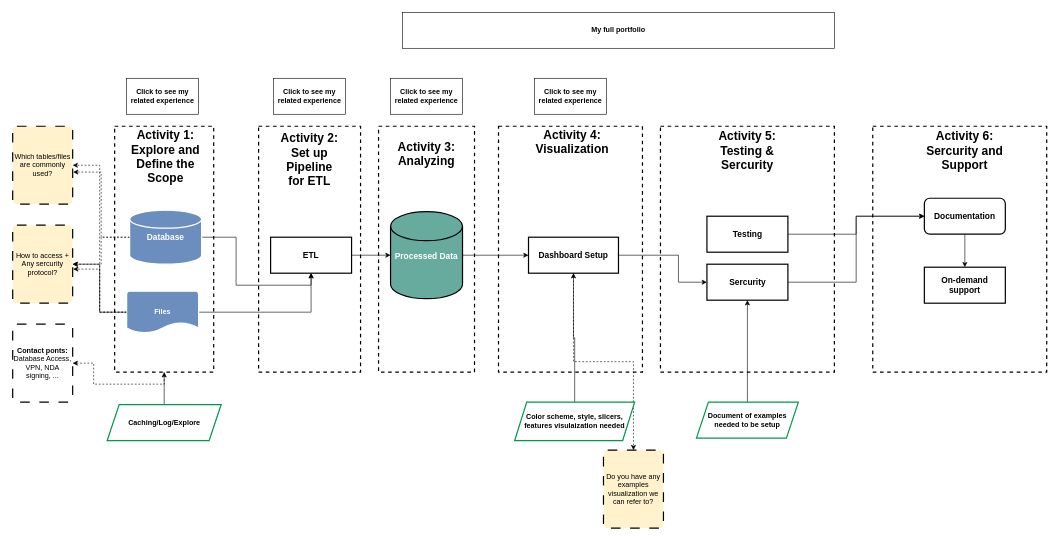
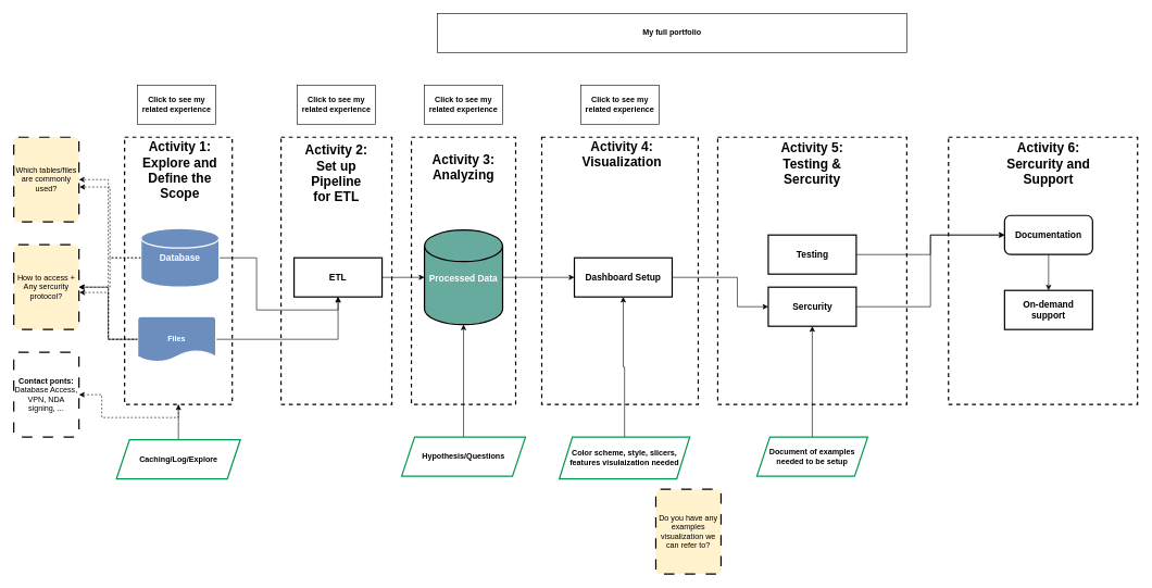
  <mxCell id="0" />
  <mxCell id="1" parent="0" />
  <mxCell id="2" value="" style="rounded=0;whiteSpace=wrap;html=1;dashed=1;strokeWidth=2;" parent="1" vertex="1"><mxGeometry x="1454" y="210" width="290" height="410" as="geometry" /></mxCell>
  <mxCell id="3" value="" style="rounded=0;whiteSpace=wrap;html=1;dashed=1;strokeWidth=2;" parent="1" vertex="1"><mxGeometry x="1100" y="210" width="290" height="410" as="geometry" /></mxCell>
  <mxCell id="4" style="edgeStyle=orthogonalEdgeStyle;rounded=0;orthogonalLoop=1;jettySize=auto;html=1;exitX=0.5;exitY=1;exitDx=0;exitDy=0;entryX=1;entryY=0.5;entryDx=0;entryDy=0;dashed=1;" parent="1" source="5" target="35" edge="1"><mxGeometry relative="1" as="geometry" /></mxCell>
  <mxCell id="5" value="" style="rounded=0;whiteSpace=wrap;html=1;dashed=1;strokeWidth=2;" parent="1" vertex="1"><mxGeometry x="190" y="210" width="165.14" height="410" as="geometry" /></mxCell>
  <mxCell id="6" value="" style="rounded=0;whiteSpace=wrap;html=1;dashed=1;strokeWidth=2;" parent="1" vertex="1"><mxGeometry x="830" y="210" width="240" height="410" as="geometry" /></mxCell>
  <mxCell id="7" value="" style="rounded=0;whiteSpace=wrap;html=1;dashed=1;strokeWidth=2;" parent="1" vertex="1"><mxGeometry x="630" y="210" width="160" height="410" as="geometry" /></mxCell>
  <mxCell id="8" value="" style="rounded=0;whiteSpace=wrap;html=1;dashed=1;strokeWidth=2;" parent="1" vertex="1"><mxGeometry x="430" y="210" width="170" height="410" as="geometry" /></mxCell>
  <mxCell id="9" style="edgeStyle=orthogonalEdgeStyle;rounded=0;orthogonalLoop=1;jettySize=auto;html=1;exitX=1;exitY=0.5;exitDx=0;exitDy=0;entryX=0;entryY=0.5;entryDx=0;entryDy=0;entryPerimeter=0;fontStyle=1;fontSize=14;" parent="1" source="10" target="19" edge="1"><mxGeometry relative="1" as="geometry"><mxPoint x="610" y="425" as="targetPoint" /></mxGeometry></mxCell>
  <mxCell id="10" value="ETL" style="rounded=0;whiteSpace=wrap;html=1;fontStyle=1;fontSize=14;fillColor=#FFFFFF;strokeWidth=2;strokeColor=#000000;" parent="1" vertex="1"><mxGeometry x="450" y="395" width="135" height="60" as="geometry" /></mxCell>
  <mxCell id="11" style="edgeStyle=orthogonalEdgeStyle;rounded=0;orthogonalLoop=1;jettySize=auto;html=1;exitX=1;exitY=0.5;exitDx=0;exitDy=0;exitPerimeter=0;entryX=0.5;entryY=1;entryDx=0;entryDy=0;fontStyle=1;fontSize=14;" parent="1" source="13" target="10" edge="1"><mxGeometry relative="1" as="geometry" /></mxCell>
  <mxCell id="12" style="edgeStyle=orthogonalEdgeStyle;rounded=0;orthogonalLoop=1;jettySize=auto;html=1;exitX=0;exitY=0.5;exitDx=0;exitDy=0;exitPerimeter=0;entryX=1;entryY=0.5;entryDx=0;entryDy=0;dashed=1;" parent="1" source="13" target="50" edge="1"><mxGeometry relative="1" as="geometry" /></mxCell>
  <mxCell id="13" value="Database" style="strokeWidth=2;html=1;shape=mxgraph.flowchart.database;whiteSpace=wrap;verticalAlign=middle;fontStyle=1;fontSize=14;fillColor=#6C8EBF;strokeColor=#FFFFFF;fontColor=#FFFFFF;" parent="1" vertex="1"><mxGeometry x="215" y="350" width="120" height="90" as="geometry" /></mxCell>
  <mxCell id="14" style="edgeStyle=orthogonalEdgeStyle;rounded=0;orthogonalLoop=1;jettySize=auto;html=1;exitX=1;exitY=0.5;exitDx=0;exitDy=0;exitPerimeter=0;entryX=0.5;entryY=1;entryDx=0;entryDy=0;fontStyle=1;fontSize=14;" parent="1" source="17" target="10" edge="1"><mxGeometry relative="1" as="geometry" /></mxCell>
  <mxCell id="15" style="edgeStyle=orthogonalEdgeStyle;rounded=0;orthogonalLoop=1;jettySize=auto;html=1;exitX=0;exitY=0.5;exitDx=0;exitDy=0;exitPerimeter=0;" parent="1" source="17" target="50" edge="1"><mxGeometry relative="1" as="geometry" /></mxCell>
  <mxCell id="16" style="edgeStyle=orthogonalEdgeStyle;rounded=0;orthogonalLoop=1;jettySize=auto;html=1;exitX=0;exitY=0.5;exitDx=0;exitDy=0;exitPerimeter=0;entryX=1;entryY=0.5;entryDx=0;entryDy=0;dashed=1;" parent="1" source="17" target="30" edge="1"><mxGeometry relative="1" as="geometry" /></mxCell>
  <mxCell id="17" value="&lt;b&gt;Files&lt;/b&gt;" style="strokeWidth=2;html=1;shape=mxgraph.flowchart.document2;whiteSpace=wrap;size=0.25;fillColor=#6C8EBF;strokeColor=#FFFFFF;fontColor=#FFFFFF;" parent="1" vertex="1"><mxGeometry x="210" y="485" width="120" height="70" as="geometry" /></mxCell>
  <mxCell id="18" style="edgeStyle=orthogonalEdgeStyle;rounded=0;orthogonalLoop=1;jettySize=auto;html=1;exitX=1;exitY=0.5;exitDx=0;exitDy=0;exitPerimeter=0;entryX=0;entryY=0.5;entryDx=0;entryDy=0;" parent="1" source="19" target="22" edge="1"><mxGeometry relative="1" as="geometry" /></mxCell>
  <mxCell id="19" value="&lt;p style=&quot;line-height: 100%;&quot;&gt;&lt;font color=&quot;#ffffff&quot;&gt;&lt;span style=&quot;background-color: rgb(103, 171, 159);&quot;&gt;Processed Data&lt;/span&gt;&lt;/font&gt;&lt;/p&gt;" style="strokeWidth=2;html=1;shape=mxgraph.flowchart.database;whiteSpace=wrap;fontStyle=1;fontSize=14;fillColor=#67AB9F;" parent="1" vertex="1"><mxGeometry x="650" y="352.5" width="120" height="145" as="geometry" /></mxCell>
  <mxCell id="20" style="edgeStyle=orthogonalEdgeStyle;rounded=0;orthogonalLoop=1;jettySize=auto;html=1;exitX=1;exitY=0.5;exitDx=0;exitDy=0;entryX=0;entryY=0.5;entryDx=0;entryDy=0;" parent="1" source="22" target="37" edge="1"><mxGeometry relative="1" as="geometry"><Array as="points"><mxPoint x="1130" y="425" /><mxPoint x="1130" y="470" /></Array></mxGeometry></mxCell>
- <mxCell id="21" style="edgeStyle=orthogonalEdgeStyle;rounded=0;orthogonalLoop=1;jettySize=auto;html=1;exitX=0.5;exitY=1;exitDx=0;exitDy=0;entryX=0.5;entryY=0;entryDx=0;entryDy=0;dashed=1;" parent="1" source="22" target="31" edge="1"><mxGeometry relative="1" as="geometry" /></mxCell>
  <mxCell id="22" value="Dashboard Setup" style="rounded=0;whiteSpace=wrap;html=1;fontStyle=1;fontSize=14;fillColor=#FFFFFF;strokeColor=#000000;strokeWidth=2;" parent="1" vertex="1"><mxGeometry x="880" y="395" width="150" height="60" as="geometry" /></mxCell>
  <mxCell id="23" value="&lt;b style=&quot;border-color: var(--border-color);&quot;&gt;Activity&amp;nbsp;&lt;/b&gt;&lt;b style=&quot;font-size: 20px;&quot;&gt;2: Set up Pipeline for ETL&lt;/b&gt;" style="text;html=1;strokeColor=none;fillColor=none;align=center;verticalAlign=middle;whiteSpace=wrap;rounded=0;fontSize=20;" parent="1" vertex="1"><mxGeometry x="460" y="240" width="110" height="50" as="geometry" /></mxCell>
  <mxCell id="24" value="&lt;b style=&quot;border-color: var(--border-color);&quot;&gt;Activity&lt;/b&gt;&amp;nbsp;3: Analyzing" style="text;html=1;strokeColor=none;fillColor=none;align=center;verticalAlign=middle;whiteSpace=wrap;rounded=0;fontStyle=1;fontSize=20;" parent="1" vertex="1"><mxGeometry x="640" y="240" width="140" height="30" as="geometry" /></mxCell>
  <mxCell id="25" value="&lt;b style=&quot;border-color: var(--border-color);&quot;&gt;Activity&amp;nbsp;&lt;/b&gt;4: Visualization" style="text;html=1;strokeColor=none;fillColor=none;align=center;verticalAlign=middle;whiteSpace=wrap;rounded=0;fontStyle=1;fontSize=20;" parent="1" vertex="1"><mxGeometry x="880" y="220" width="145.7" height="30" as="geometry" /></mxCell>
  <mxCell id="26" value="&lt;b&gt;Click to see my related experience&lt;/b&gt;" style="rounded=0;whiteSpace=wrap;html=1;" parent="1" vertex="1"><mxGeometry x="455" y="130" width="120" height="60" as="geometry" /></mxCell>
  <mxCell id="27" value="&lt;b style=&quot;border-color: var(--border-color);&quot;&gt;Click to see my related experience&lt;/b&gt;" style="rounded=0;whiteSpace=wrap;html=1;" parent="1" vertex="1"><mxGeometry x="650" y="130" width="120" height="60" as="geometry" /></mxCell>
  <mxCell id="28" value="&lt;b&gt;My full portfolio&lt;/b&gt;" style="rounded=0;whiteSpace=wrap;html=1;" parent="1" vertex="1"><mxGeometry x="670" y="20" width="720" height="60" as="geometry" /></mxCell>
  <mxCell id="29" value="&lt;b style=&quot;font-size: 20px;&quot;&gt;Activity 1: Explore and Define the Scope&lt;/b&gt;" style="text;html=1;strokeColor=none;fillColor=none;align=center;verticalAlign=middle;whiteSpace=wrap;rounded=0;fontSize=20;" parent="1" vertex="1"><mxGeometry x="210" y="230" width="130" height="60" as="geometry" /></mxCell>
  <mxCell id="30" value="&lt;div&gt;Which tables/files are commonly used?&lt;/div&gt;" style="rounded=1;whiteSpace=wrap;html=1;absoluteArcSize=1;arcSize=14;strokeWidth=2;fillColor=#fff2cc;strokeColor=#000000;dashed=1;dashPattern=8 8;" parent="1" vertex="1"><mxGeometry x="20" y="210" width="100" height="130" as="geometry" /></mxCell>
  <mxCell id="31" value="Do you have any examples visualization we can refer to?" style="rounded=1;whiteSpace=wrap;html=1;absoluteArcSize=1;arcSize=14;strokeWidth=2;fillColor=#fff2cc;strokeColor=#000000;dashed=1;dashPattern=8 8;" parent="1" vertex="1"><mxGeometry x="1005" y="750" width="100" height="130" as="geometry" /></mxCell>
  <mxCell id="32" value="&lt;b style=&quot;border-color: var(--border-color);&quot;&gt;Activity&amp;nbsp;&lt;/b&gt;5: Testing &amp;amp; Sercurity" style="text;html=1;strokeColor=none;fillColor=none;align=center;verticalAlign=middle;whiteSpace=wrap;rounded=0;fontStyle=1;fontSize=20;" parent="1" vertex="1"><mxGeometry x="1167.8" y="230" width="154.4" height="40" as="geometry" /></mxCell>
  <mxCell id="33" style="edgeStyle=orthogonalEdgeStyle;rounded=0;orthogonalLoop=1;jettySize=auto;html=1;exitX=1;exitY=0.5;exitDx=0;exitDy=0;entryX=0;entryY=0.5;entryDx=0;entryDy=0;" parent="1" source="34" target="42" edge="1"><mxGeometry relative="1" as="geometry" /></mxCell>
  <mxCell id="34" value="Testing" style="rounded=0;whiteSpace=wrap;html=1;fontStyle=1;fontSize=14;fillColor=#FFFFFF;strokeWidth=2;strokeColor=#000000;" parent="1" vertex="1"><mxGeometry x="1177.5" y="360" width="135" height="60" as="geometry" /></mxCell>
  <mxCell id="35" value="&lt;b&gt;Contact ponts:&lt;br&gt;&lt;/b&gt;Database Access, VPN, NDA signing, ..." style="rounded=1;whiteSpace=wrap;html=1;absoluteArcSize=1;arcSize=14;strokeWidth=2;fillColor=#ffffff;strokeColor=#000000;dashed=1;dashPattern=8 8;" parent="1" vertex="1"><mxGeometry x="20" y="540" width="100" height="130" as="geometry" /></mxCell>
  <mxCell id="36" style="edgeStyle=orthogonalEdgeStyle;rounded=0;orthogonalLoop=1;jettySize=auto;html=1;exitX=1;exitY=0.5;exitDx=0;exitDy=0;entryX=0;entryY=0.5;entryDx=0;entryDy=0;" parent="1" source="37" target="42" edge="1"><mxGeometry relative="1" as="geometry" /></mxCell>
  <mxCell id="37" value="Sercurity" style="rounded=0;whiteSpace=wrap;html=1;fontStyle=1;fontSize=14;fillColor=#FFFFFF;strokeWidth=2;strokeColor=#000000;" parent="1" vertex="1"><mxGeometry x="1177.5" y="440" width="135" height="60" as="geometry" /></mxCell>
  <mxCell id="38" style="edgeStyle=orthogonalEdgeStyle;rounded=0;orthogonalLoop=1;jettySize=auto;html=1;exitX=0.5;exitY=0;exitDx=0;exitDy=0;" parent="1" source="39" target="37" edge="1"><mxGeometry relative="1" as="geometry" /></mxCell>
  <mxCell id="39" value="Document of examples needed to be setup" style="shape=parallelogram;perimeter=parallelogramPerimeter;whiteSpace=wrap;html=1;fixedSize=1;fontStyle=1;fillColor=#FFFFFF;strokeWidth=2;strokeColor=#00994D;" parent="1" vertex="1"><mxGeometry x="1160" y="670" width="170" height="60" as="geometry" /></mxCell>
  <mxCell id="40" value="&lt;b style=&quot;border-color: var(--border-color);&quot;&gt;Activity&amp;nbsp;&lt;/b&gt;6: Sercurity and Support" style="text;html=1;strokeColor=none;fillColor=none;align=center;verticalAlign=middle;whiteSpace=wrap;rounded=0;fontStyle=1;fontSize=20;" parent="1" vertex="1"><mxGeometry x="1536.05" y="230" width="142.9" height="40" as="geometry" /></mxCell>
  <mxCell id="41" style="edgeStyle=orthogonalEdgeStyle;rounded=0;orthogonalLoop=1;jettySize=auto;html=1;entryX=0.5;entryY=0;entryDx=0;entryDy=0;" parent="1" source="42" target="43" edge="1"><mxGeometry relative="1" as="geometry" /></mxCell>
  <mxCell id="42" value="Documentation" style="whiteSpace=wrap;html=1;fontStyle=1;fontSize=14;fillColor=#FFFFFF;strokeWidth=2;strokeColor=#000000;rounded=1;" parent="1" vertex="1"><mxGeometry x="1540" y="330" width="135" height="60" as="geometry" /></mxCell>
  <mxCell id="43" value="On-demand support" style="rounded=0;whiteSpace=wrap;html=1;fontStyle=1;fontSize=14;fillColor=#FFFFFF;strokeWidth=2;strokeColor=#000000;" parent="1" vertex="1"><mxGeometry x="1540" y="445" width="135" height="60" as="geometry" /></mxCell>
  <mxCell id="44" style="edgeStyle=orthogonalEdgeStyle;rounded=0;orthogonalLoop=1;jettySize=auto;html=1;exitX=0.5;exitY=0;exitDx=0;exitDy=0;entryX=0.5;entryY=1;entryDx=0;entryDy=0;" parent="1" source="45" target="22" edge="1"><mxGeometry relative="1" as="geometry" /></mxCell>
  <mxCell id="45" value="Color scheme, style, slicers, features visulaization needed" style="shape=parallelogram;perimeter=parallelogramPerimeter;whiteSpace=wrap;html=1;fixedSize=1;fontStyle=1;fillColor=#FFFFFF;strokeWidth=2;strokeColor=#00994D;" parent="1" vertex="1"><mxGeometry x="857" y="670" width="200" height="64" as="geometry" /></mxCell>
  <mxCell id="46" value="&lt;b style=&quot;border-color: var(--border-color);&quot;&gt;Click to see my related experience&lt;/b&gt;" style="rounded=0;whiteSpace=wrap;html=1;" parent="1" vertex="1"><mxGeometry x="890" y="130" width="120" height="60" as="geometry" /></mxCell>
+ <mxCell id="47" style="edgeStyle=orthogonalEdgeStyle;rounded=0;orthogonalLoop=1;jettySize=auto;html=1;exitX=0.5;exitY=0;exitDx=0;exitDy=0;" parent="1" source="48" target="19" edge="1"><mxGeometry relative="1" as="geometry" /></mxCell>
+ <mxCell id="48" value="Hypothesis/Questions" style="shape=parallelogram;perimeter=parallelogramPerimeter;whiteSpace=wrap;html=1;fixedSize=1;fontStyle=1;fillColor=#FFFFFF;strokeWidth=2;strokeColor=#00994D;" parent="1" vertex="1"><mxGeometry x="615" y="670" width="190" height="60" as="geometry" /></mxCell>
  <mxCell id="49" style="edgeStyle=orthogonalEdgeStyle;rounded=0;orthogonalLoop=1;jettySize=auto;html=1;exitX=0;exitY=0.5;exitDx=0;exitDy=0;exitPerimeter=0;entryX=1.008;entryY=0.588;entryDx=0;entryDy=0;entryPerimeter=0;dashed=1;" parent="1" source="13" target="30" edge="1"><mxGeometry relative="1" as="geometry" /></mxCell>
  <mxCell id="50" value="&lt;div&gt;How to access + Any sercurity protocol?&lt;/div&gt;" style="rounded=1;whiteSpace=wrap;html=1;absoluteArcSize=1;arcSize=14;strokeWidth=2;fillColor=#fff2cc;strokeColor=#000000;dashed=1;dashPattern=8 8;" parent="1" vertex="1"><mxGeometry x="20" y="375" width="100" height="130" as="geometry" /></mxCell>
  <mxCell id="51" style="edgeStyle=orthogonalEdgeStyle;rounded=0;orthogonalLoop=1;jettySize=auto;html=1;exitX=0;exitY=0.5;exitDx=0;exitDy=0;exitPerimeter=0;entryX=1.008;entryY=0.563;entryDx=0;entryDy=0;entryPerimeter=0;dashed=1;" parent="1" source="17" target="50" edge="1"><mxGeometry relative="1" as="geometry" /></mxCell>
  <mxCell id="52" style="edgeStyle=orthogonalEdgeStyle;rounded=0;orthogonalLoop=1;jettySize=auto;html=1;exitX=0.5;exitY=0;exitDx=0;exitDy=0;" edge="1" parent="1" source="53" target="5"><mxGeometry relative="1" as="geometry" /></mxCell>
  <mxCell id="53" value="Caching/Log/Explore" style="shape=parallelogram;perimeter=parallelogramPerimeter;whiteSpace=wrap;html=1;fixedSize=1;fontStyle=1;fillColor=#FFFFFF;strokeWidth=2;strokeColor=#00994D;" vertex="1" parent="1"><mxGeometry x="177.57" y="674" width="190" height="60" as="geometry" /></mxCell>
  <mxCell id="54" value="&lt;b&gt;Click to see my related experience&lt;/b&gt;" style="rounded=0;whiteSpace=wrap;html=1;" vertex="1" parent="1"><mxGeometry x="210" y="130" width="120" height="60" as="geometry" /></mxCell>
